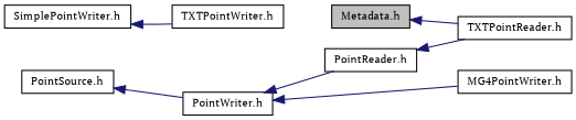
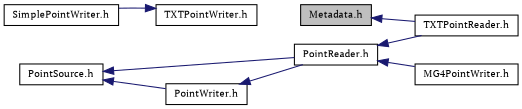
  digraph {
    fontname="PT Serif"
    rankdir=LR
    node [color=black fontname="PT Serif" fontsize=10 shape=record]
    edge [color=midnightblue dir=back fontname="PT Serif" fontsize=10 labelfontname=Helvetica labelfontsize=10 style=solid]
    n1 [fillcolor=grey75 fontcolor=black height=0.2 label="Metadata.h" style=filled width=0.4]
    n2 [height=0.2 label="TXTPointReader.h" width=0.4]
    n3 [height=0.2 label="PointSource.h" width=0.4]
    n4 [height=0.2 label="PointReader.h" width=0.4]
    n5 [height=0.2 label="PointWriter.h" width=0.4]
    n6 [height=0.2 label="MG4PointWriter.h" width=0.4]
    n7 [height=0.2 label="SimplePointWriter.h" width=0.4]
    n8 [height=0.2 label="TXTPointWriter.h" width=0.4]
    n1 -> n2
+   n3 -> n4
    n3 -> n5
    n4 -> n2
-   n5 -> n6
+   n4 -> n6
    n5 -> n4
-   n7 -> n8
+   n8 -> n7
  }
